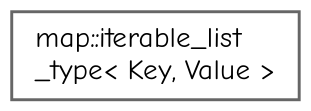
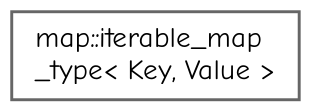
  digraph {
    rankdir=LR
    fontname="Comic Neue"
-   n1 [color=grey40 fillcolor=white fontname="Comic Neue" fontsize=10 height=0.2 label="map::iterable_list\l_type\< Key, Value \>" shape=box style=filled width=0.4]
+   n1 [color=grey40 fillcolor=white fontname="Comic Neue" fontsize=10 height=0.2 label="map::iterable_map\l_type\< Key, Value \>" shape=box style=filled width=0.4]
  }
